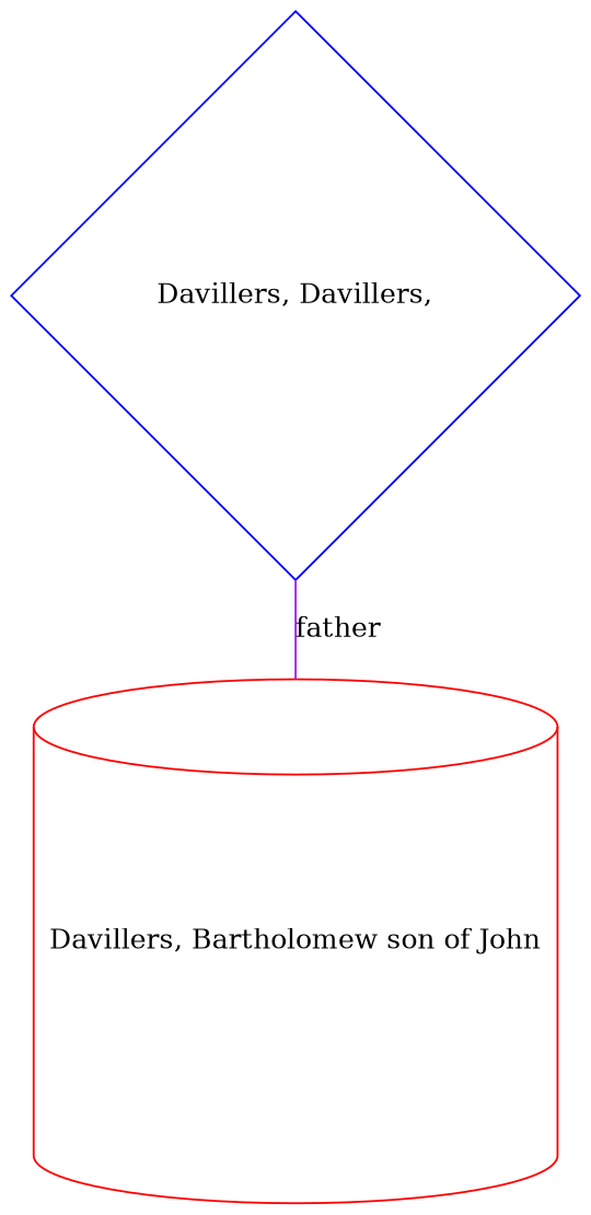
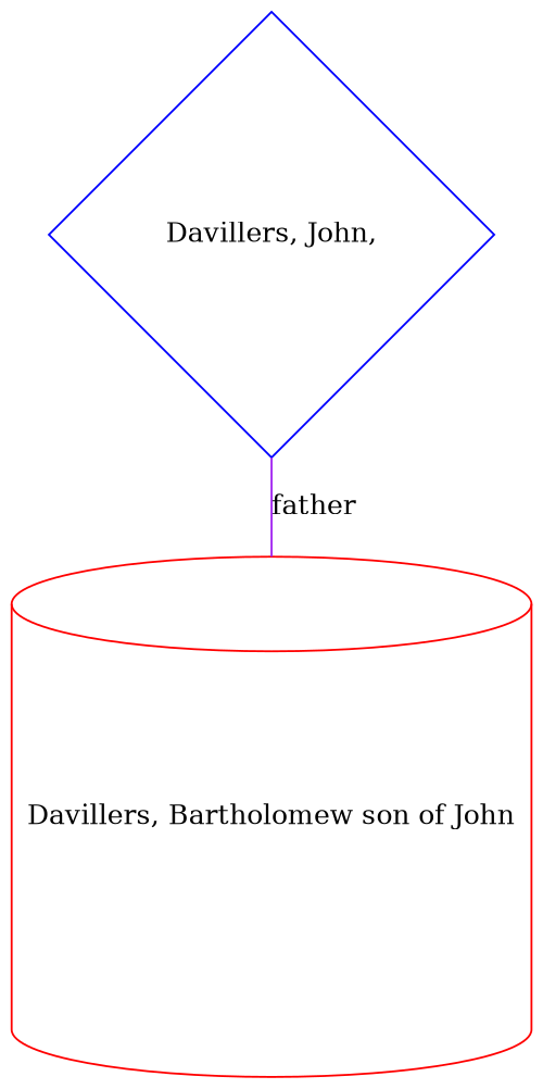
  digraph {
    node [regular=1]
    n1 [color=red label="Davillers, Bartholomew son of John" shape=cylinder]
-   n2 [color=blue label="Davillers, Davillers," shape=diamond]
+   n2 [color=blue label="Davillers, John," shape=diamond]
    n2 -> n1 [arrowsize=0.0 dir=none label=father color=purple]
  }
